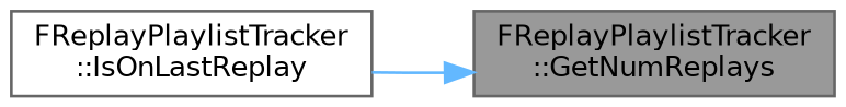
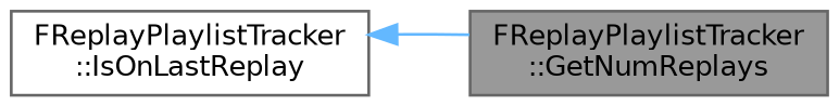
  digraph {
    rankdir=RL
    node [fontname=Helvetica fontsize=10 shape=box style=filled]
    n1 [color=gray40 fillcolor=grey60 fontcolor=black height=0.2 label="FReplayPlaylistTracker\l::GetNumReplays" width=0.4]
    n2 [color=grey40 fillcolor=white height=0.2 label="FReplayPlaylistTracker\l::IsOnLastReplay" width=0.4]
-   n1 -> n2 [color=steelblue1 dir=back fontname=Helvetica fontsize=10 labelfontname=Helvetica labelfontsize=10 style=solid]
+   n2 -> n1 [color=steelblue1 dir=back fontname=Helvetica fontsize=10 labelfontname=Helvetica labelfontsize=10 style=solid]
  }
